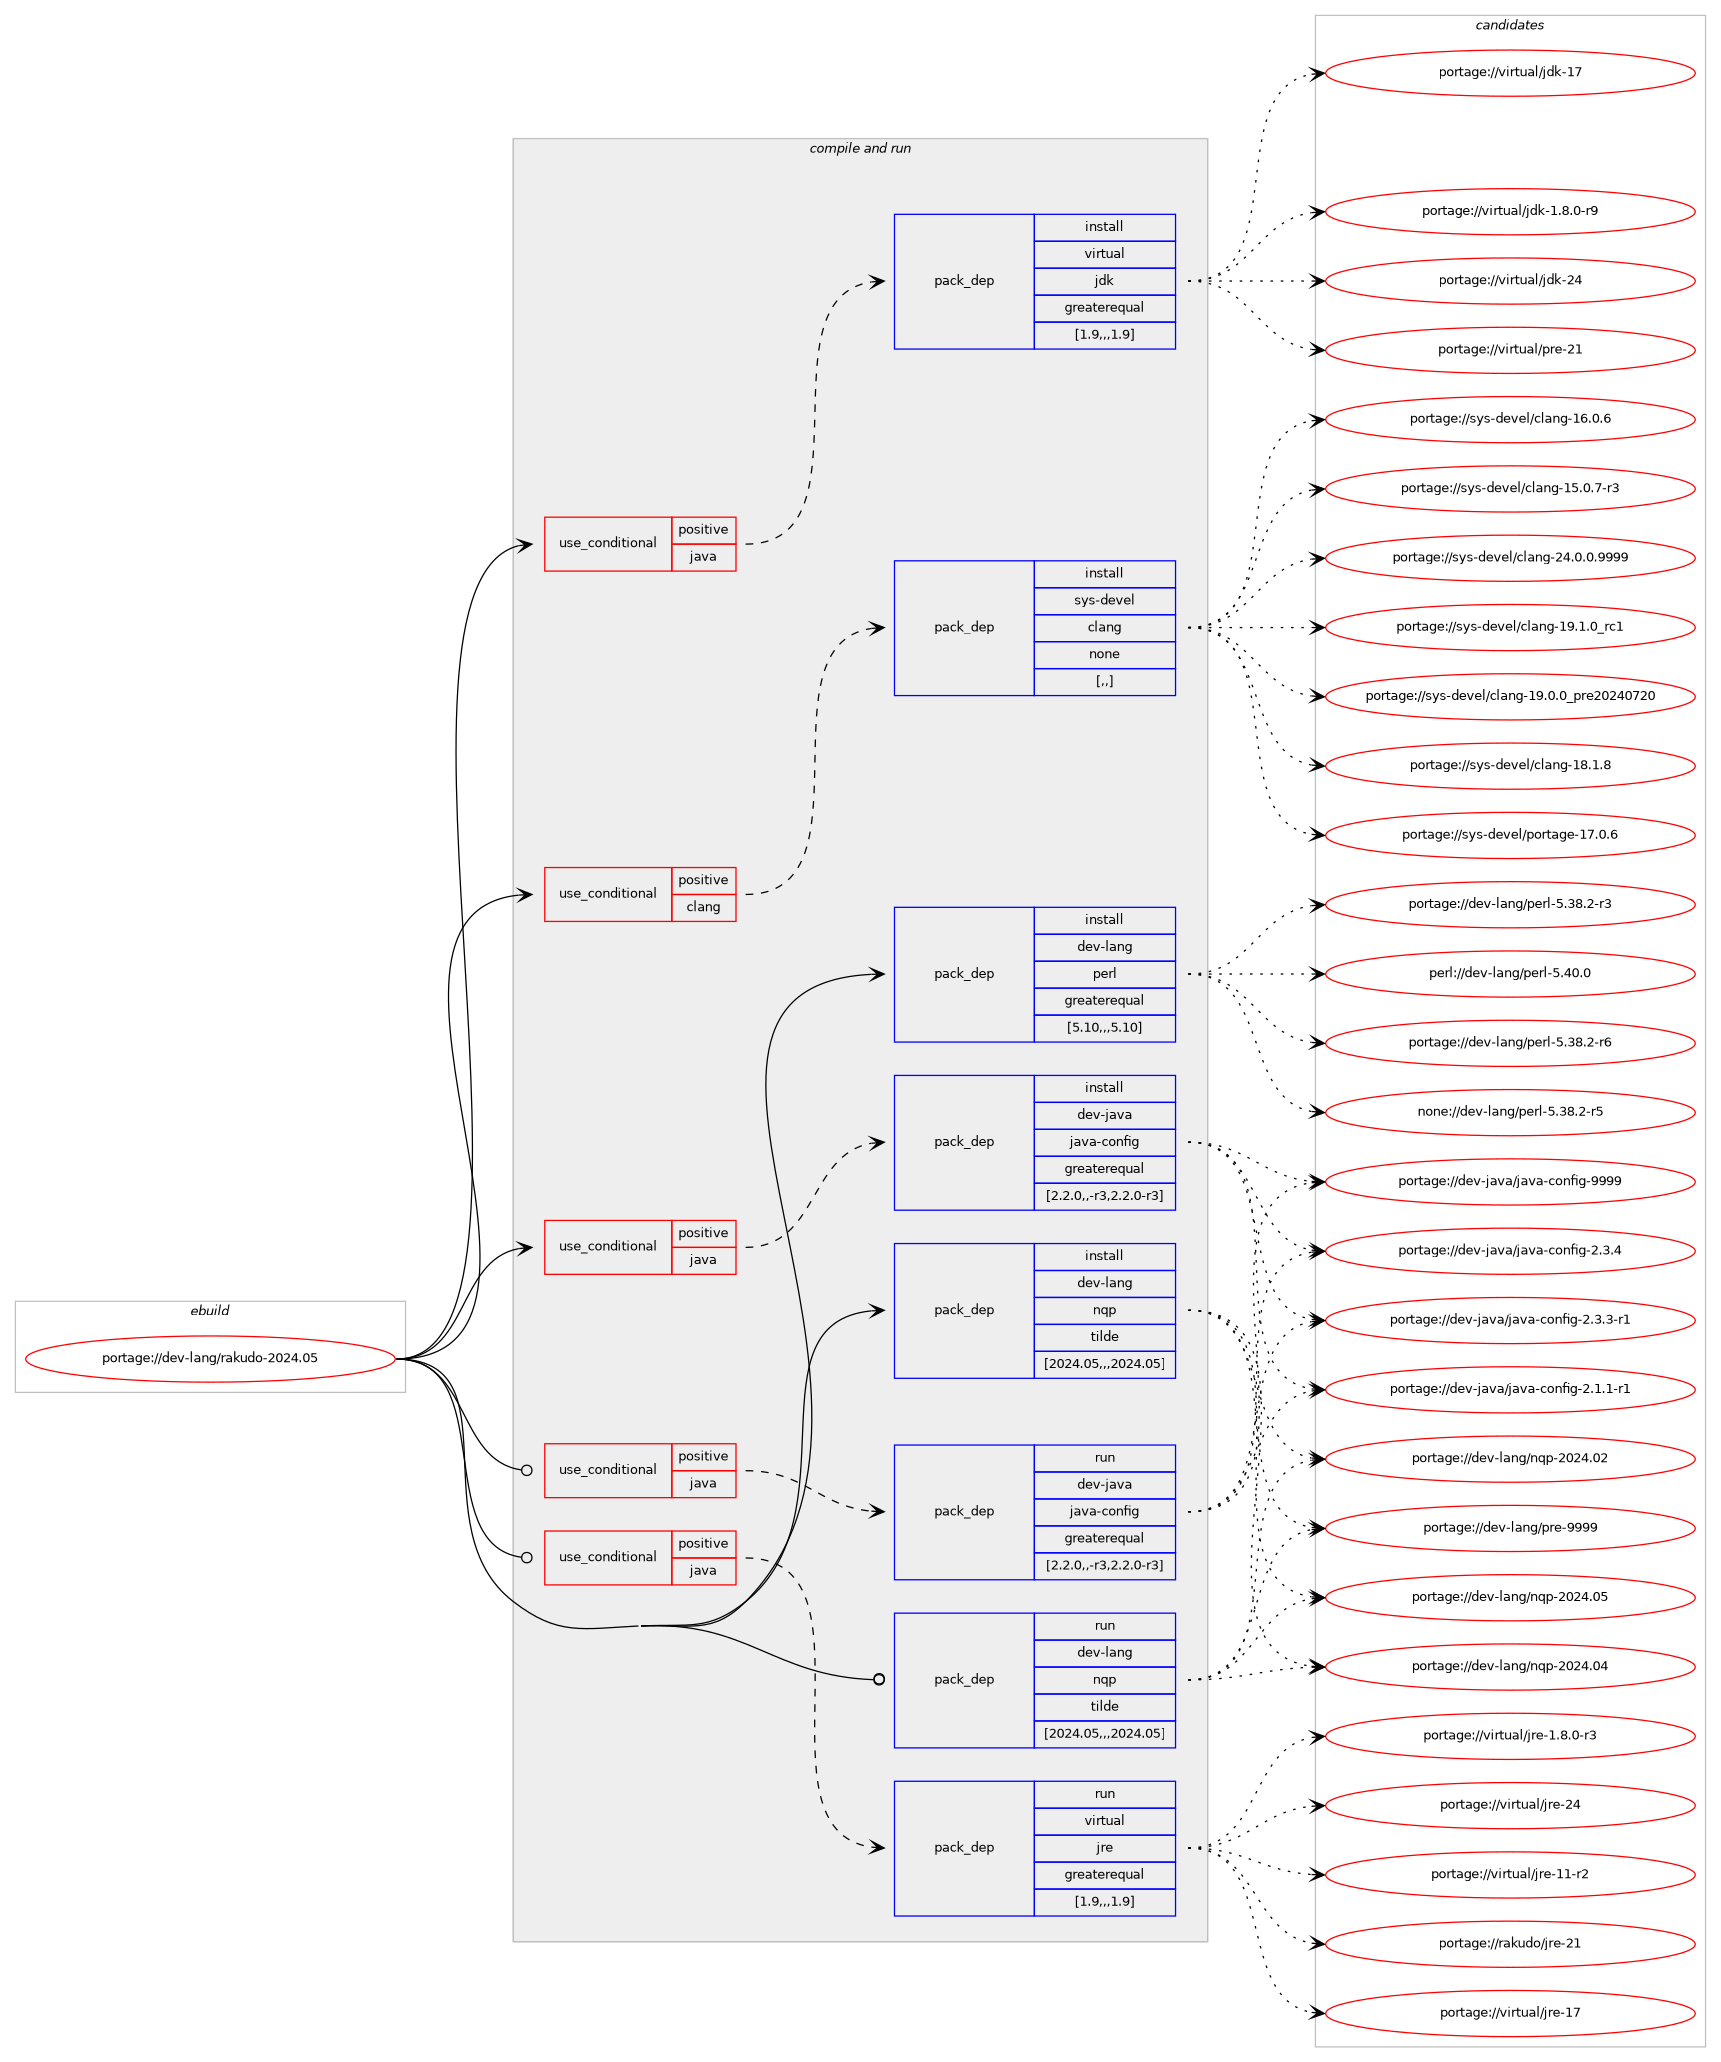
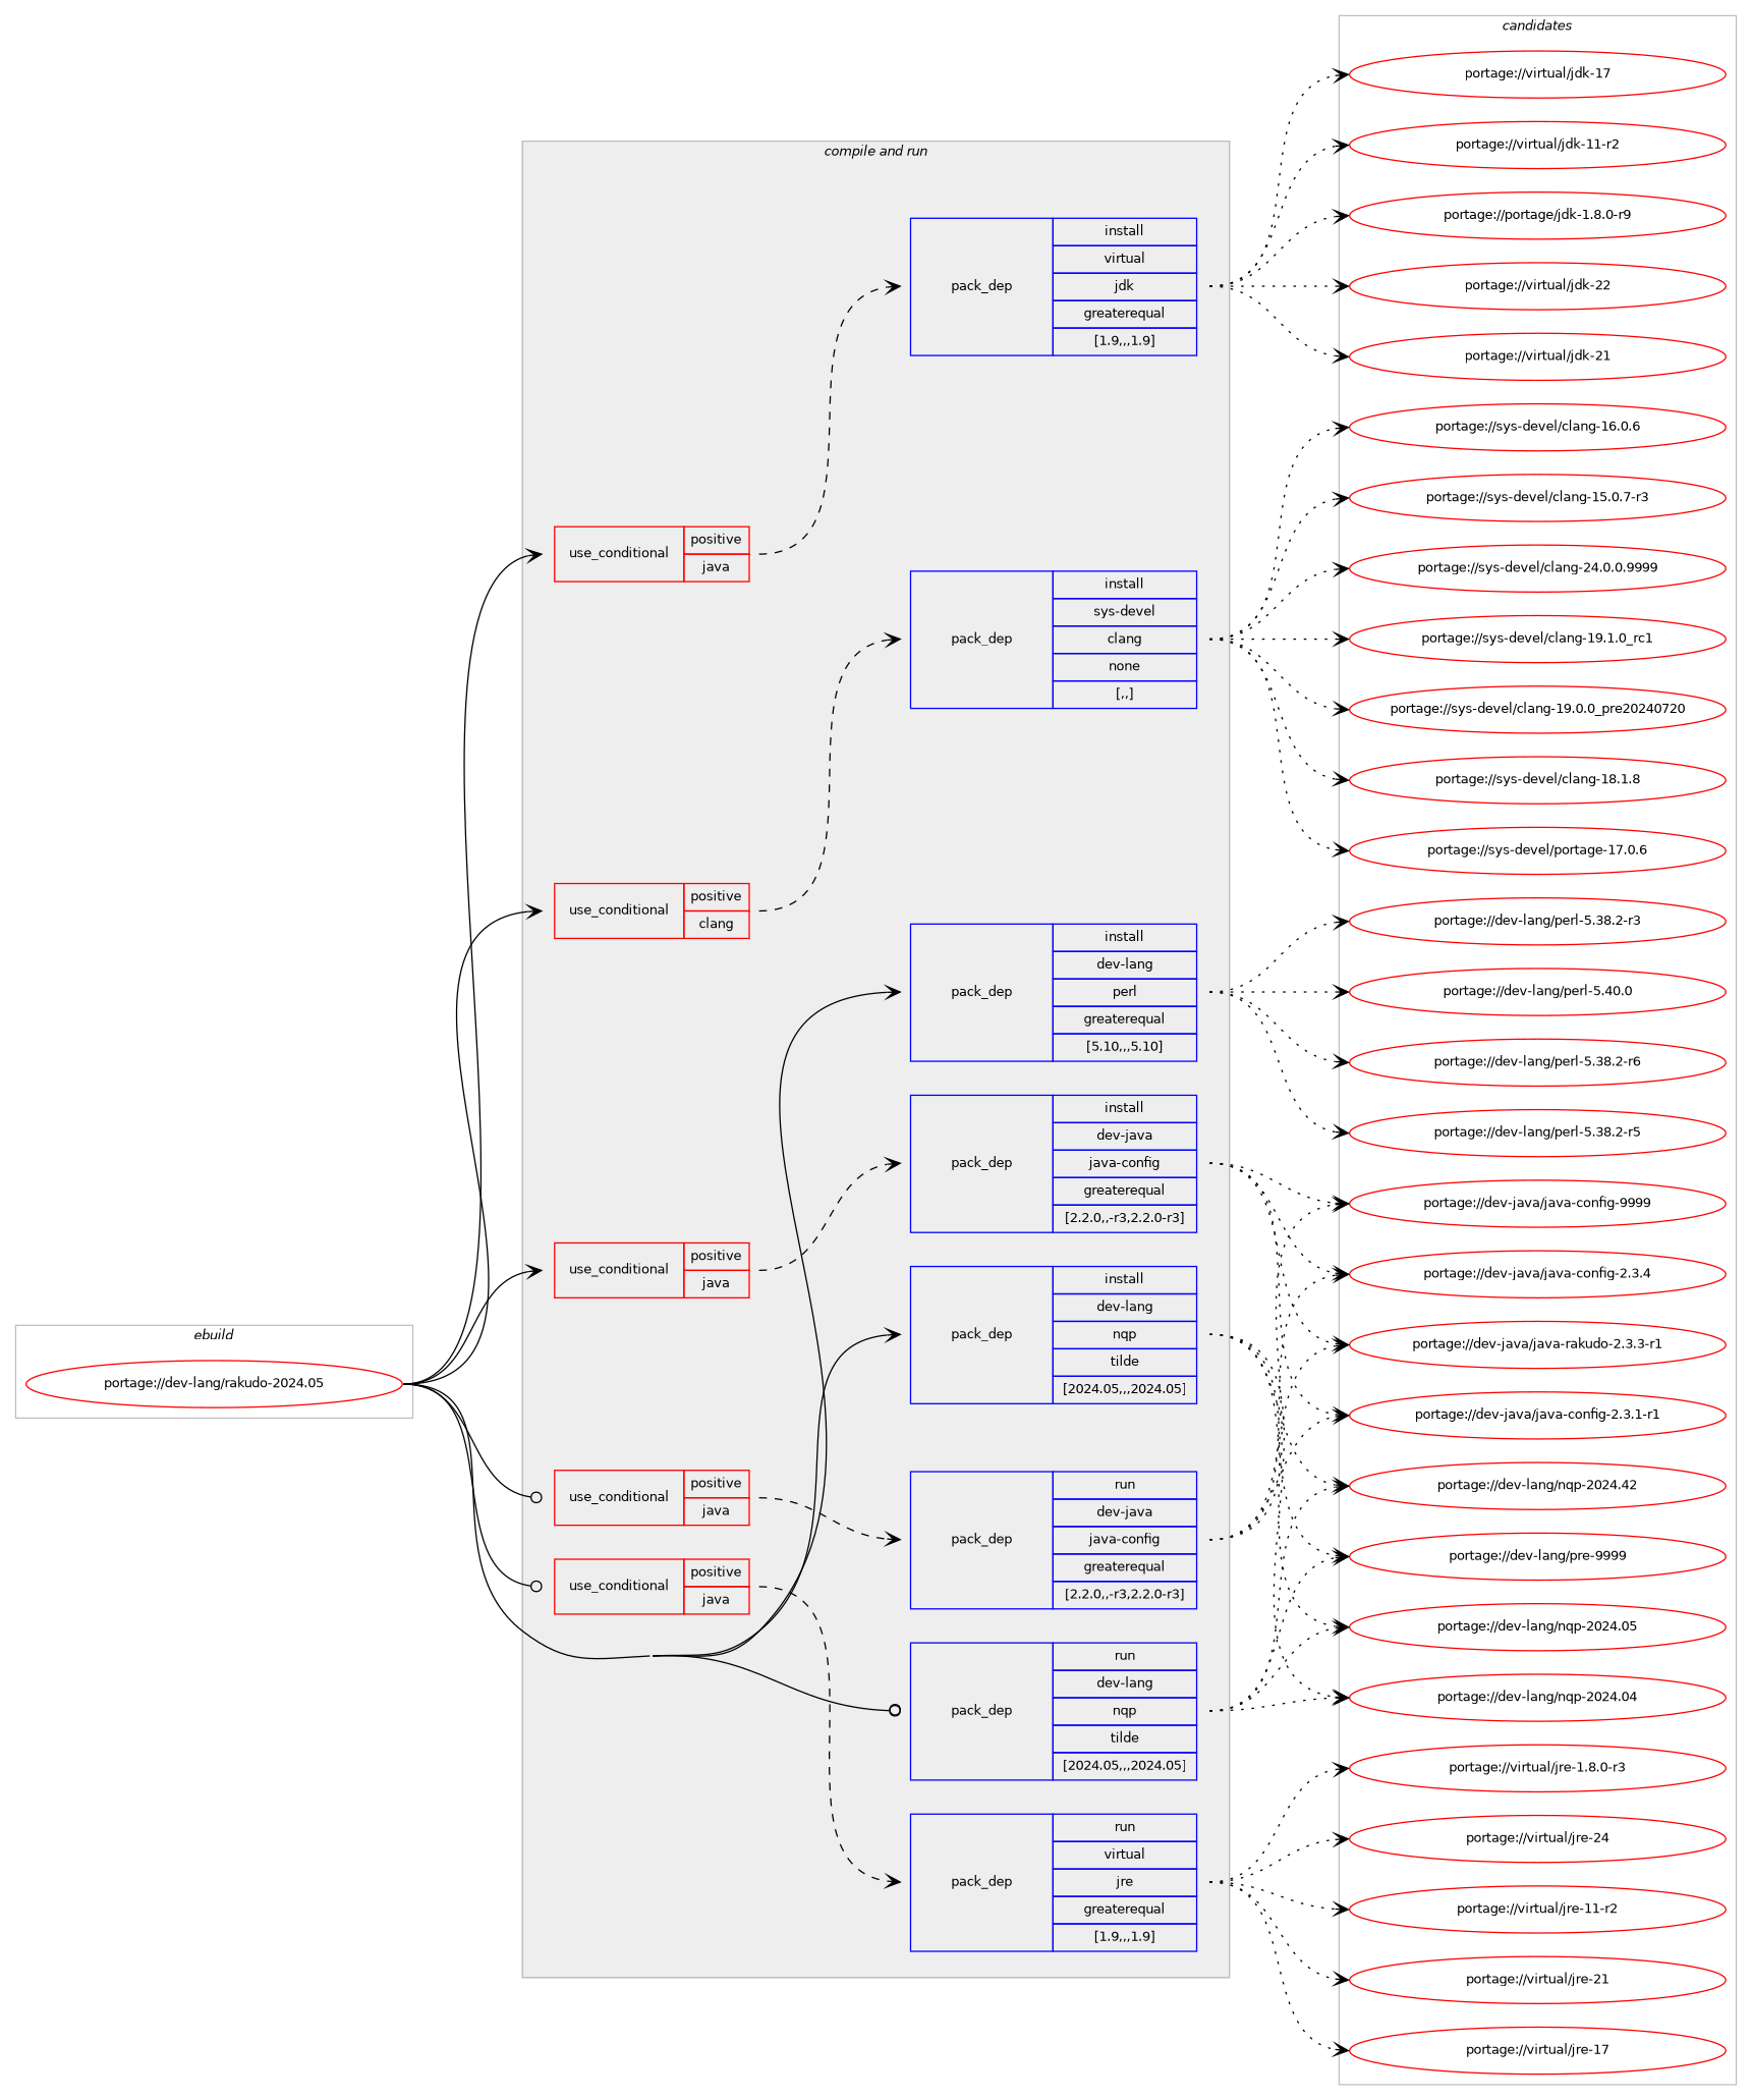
  digraph {
    compound=true
    concentrate=true
    fontname=Helvetica
    fontsize=10
    newrank=true
    rankdir=LR
    ranksep=1.5
    node [color=red fontname=Helvetica fontsize=10]
    edge [arrowhead=vee headport=w style=dotted tailport=e weight=100]
    n1 [label="portage://dev-lang/rakudo-2024.05" width=4]
    n2 [color=blue label=<<TABLE BORDER="0" CELLBORDER="1" CELLSPACING="0" CELLPADDING="4" WIDTH="220"><TR><TD ROWSPAN="6" CELLPADDING="30">pack_dep</TD></TR><TR><TD WIDTH="110">install</TD></TR><TR><TD>sys-devel</TD></TR><TR><TD>clang</TD></TR><TR><TD>none</TD></TR><TR><TD>[,,]</TD></TR></TABLE>> shape=none]
    n3 [label=<<TABLE BORDER="0" CELLBORDER="1" CELLSPACING="0" CELLPADDING="4"><TR><TD ROWSPAN="3" CELLPADDING="10">use_conditional</TD></TR><TR><TD>positive</TD></TR><TR><TD>clang</TD></TR></TABLE>> shape=none]
    n4 [color=blue label=<<TABLE BORDER="0" CELLBORDER="1" CELLSPACING="0" CELLPADDING="4" WIDTH="220"><TR><TD ROWSPAN="6" CELLPADDING="30">pack_dep</TD></TR><TR><TD WIDTH="110">install</TD></TR><TR><TD>dev-java</TD></TR><TR><TD>java-config</TD></TR><TR><TD>greaterequal</TD></TR><TR><TD>[2.2.0,,-r3,2.2.0-r3]</TD></TR></TABLE>> shape=none]
    n5 [label=<<TABLE BORDER="0" CELLBORDER="1" CELLSPACING="0" CELLPADDING="4"><TR><TD ROWSPAN="3" CELLPADDING="10">use_conditional</TD></TR><TR><TD>positive</TD></TR><TR><TD>java</TD></TR></TABLE>> shape=none]
    n6 [color=blue label=<<TABLE BORDER="0" CELLBORDER="1" CELLSPACING="0" CELLPADDING="4" WIDTH="220"><TR><TD ROWSPAN="6" CELLPADDING="30">pack_dep</TD></TR><TR><TD WIDTH="110">install</TD></TR><TR><TD>virtual</TD></TR><TR><TD>jdk</TD></TR><TR><TD>greaterequal</TD></TR><TR><TD>[1.9,,,1.9]</TD></TR></TABLE>> shape=none]
    n7 [label=<<TABLE BORDER="0" CELLBORDER="1" CELLSPACING="0" CELLPADDING="4"><TR><TD ROWSPAN="3" CELLPADDING="10">use_conditional</TD></TR><TR><TD>positive</TD></TR><TR><TD>java</TD></TR></TABLE>> shape=none]
    n8 [color=blue label=<<TABLE BORDER="0" CELLBORDER="1" CELLSPACING="0" CELLPADDING="4" WIDTH="220"><TR><TD ROWSPAN="6" CELLPADDING="30">pack_dep</TD></TR><TR><TD WIDTH="110">install</TD></TR><TR><TD>dev-lang</TD></TR><TR><TD>nqp</TD></TR><TR><TD>tilde</TD></TR><TR><TD>[2024.05,,,2024.05]</TD></TR></TABLE>> shape=none]
    n9 [color=blue label=<<TABLE BORDER="0" CELLBORDER="1" CELLSPACING="0" CELLPADDING="4" WIDTH="220"><TR><TD ROWSPAN="6" CELLPADDING="30">pack_dep</TD></TR><TR><TD WIDTH="110">install</TD></TR><TR><TD>dev-lang</TD></TR><TR><TD>perl</TD></TR><TR><TD>greaterequal</TD></TR><TR><TD>[5.10,,,5.10]</TD></TR></TABLE>> shape=none]
    n10 [color=blue label=<<TABLE BORDER="0" CELLBORDER="1" CELLSPACING="0" CELLPADDING="4" WIDTH="220"><TR><TD ROWSPAN="6" CELLPADDING="30">pack_dep</TD></TR><TR><TD WIDTH="110">run</TD></TR><TR><TD>dev-java</TD></TR><TR><TD>java-config</TD></TR><TR><TD>greaterequal</TD></TR><TR><TD>[2.2.0,,-r3,2.2.0-r3]</TD></TR></TABLE>> shape=none]
    n11 [label=<<TABLE BORDER="0" CELLBORDER="1" CELLSPACING="0" CELLPADDING="4"><TR><TD ROWSPAN="3" CELLPADDING="10">use_conditional</TD></TR><TR><TD>positive</TD></TR><TR><TD>java</TD></TR></TABLE>> shape=none]
    n12 [color=blue label=<<TABLE BORDER="0" CELLBORDER="1" CELLSPACING="0" CELLPADDING="4" WIDTH="220"><TR><TD ROWSPAN="6" CELLPADDING="30">pack_dep</TD></TR><TR><TD WIDTH="110">run</TD></TR><TR><TD>virtual</TD></TR><TR><TD>jre</TD></TR><TR><TD>greaterequal</TD></TR><TR><TD>[1.9,,,1.9]</TD></TR></TABLE>> shape=none]
    n13 [label=<<TABLE BORDER="0" CELLBORDER="1" CELLSPACING="0" CELLPADDING="4"><TR><TD ROWSPAN="3" CELLPADDING="10">use_conditional</TD></TR><TR><TD>positive</TD></TR><TR><TD>java</TD></TR></TABLE>> shape=none]
    n14 [color=blue label=<<TABLE BORDER="0" CELLBORDER="1" CELLSPACING="0" CELLPADDING="4" WIDTH="220"><TR><TD ROWSPAN="6" CELLPADDING="30">pack_dep</TD></TR><TR><TD WIDTH="110">run</TD></TR><TR><TD>dev-lang</TD></TR><TR><TD>nqp</TD></TR><TR><TD>tilde</TD></TR><TR><TD>[2024.05,,,2024.05]</TD></TR></TABLE>> shape=none]
    n15 [label="portage://sys-devel/clang-24.0.0.9999" width=4]
    n16 [label="portage://sys-devel/clang-19.1.0_rc1" width=4]
    n17 [label="portage://sys-devel/clang-19.0.0_pre20240720" width=4]
    n18 [label="portage://sys-devel/clang-18.1.8" width=4]
    n19 [label="portage://sys-devel/portage-17.0.6" width=4]
    n20 [label="portage://sys-devel/clang-16.0.6" width=4]
    n21 [label="portage://sys-devel/clang-15.0.7-r3" width=4]
    n22 [label="portage://dev-java/java-config-9999" width=4]
    n23 [label="portage://dev-java/java-config-2.3.4" width=4]
-   n24 [label="portage://dev-java/java-config-2.3.3-r1" width=4]
-   n25 [label="portage://dev-java/java-config-2.1.1-r1" width=4]
-   n26 [label="portage://virtual/jdk-24" width=4]
-   n27 [label="portage://virtual/pre-21" width=4]
+   n24 [label="portage://dev-java/java-rakudo-2.3.3-r1" width=4]
+   n25 [label="portage://dev-java/java-config-2.3.1-r1" width=4]
+   n26 [label="portage://virtual/jdk-22" width=4]
+   n27 [label="portage://virtual/jdk-21" width=4]
    n28 [label="portage://virtual/jdk-17" width=4]
-   n30 [label="portage://virtual/jdk-1.8.0-r9" width=4]
+   n29 [label="portage://virtual/jdk-11-r2" width=4]
+   n30 [label="portage://portage/jdk-1.8.0-r9" width=4]
    n31 [label="portage://dev-lang/pre-9999" width=4]
    n32 [label="portage://dev-lang/nqp-2024.05" width=4]
    n33 [label="portage://dev-lang/nqp-2024.04" width=4]
-   n34 [label="portage://dev-lang/nqp-2024.02" width=4]
-   n35 [label="perl://dev-lang/perl-5.40.0" width=4]
+   n34 [label="portage://dev-lang/nqp-2024.42" width=4]
+   n35 [label="portage://dev-lang/perl-5.40.0" width=4]
    n36 [label="portage://dev-lang/perl-5.38.2-r6" width=4]
-   n37 [label="none://dev-lang/perl-5.38.2-r5" width=4]
+   n37 [label="portage://dev-lang/perl-5.38.2-r5" width=4]
    n38 [label="portage://dev-lang/perl-5.38.2-r3" width=4]
    n39 [label="portage://virtual/jre-24" width=4]
-   n40 [label="portage://rakudo/jre-21" width=4]
+   n40 [label="portage://virtual/jre-21" width=4]
    n41 [label="portage://virtual/jre-17" width=4]
    n42 [label="portage://virtual/jre-11-r2" width=4]
    n43 [label="portage://virtual/jre-1.8.0-r3" width=4]
    subgraph cluster_1 {
      color=gray
      label=<<i>ebuild</i>>
      n1
    }
    subgraph cluster_2 {
      color=gray
      label=<<i>dependencies</i>>
      subgraph cluster_3 {
        color=gray
        fillcolor="#eeeeee"
        label=<<i>compile</i>>
        style=filled
        subgraph sub_4 {
          color=gray
          fillcolor="#eeeeee"
          label=<<i>compile</i>>
          style=filled
          n3
          subgraph sub_5 {
            color=gray
            fillcolor="#eeeeee"
            label=<<i>compile</i>>
            style=filled
            n2
          }
        }
        subgraph sub_6 {
          color=gray
          fillcolor="#eeeeee"
          label=<<i>compile</i>>
          style=filled
          n5
          subgraph sub_7 {
            color=gray
            fillcolor="#eeeeee"
            label=<<i>compile</i>>
            style=filled
            n4
          }
        }
        subgraph sub_8 {
          color=gray
          fillcolor="#eeeeee"
          label=<<i>compile</i>>
          style=filled
          n7
          subgraph sub_9 {
            color=gray
            fillcolor="#eeeeee"
            label=<<i>compile</i>>
            style=filled
            n6
          }
        }
        subgraph sub_10 {
          color=gray
          fillcolor="#eeeeee"
          label=<<i>compile</i>>
          style=filled
          n8
        }
        subgraph sub_11 {
          color=gray
          fillcolor="#eeeeee"
          label=<<i>compile</i>>
          style=filled
          n9
        }
      }
      subgraph cluster_12 {
        color=gray
        fillcolor="#eeeeee"
        label=<<i>run</i>>
        style=filled
        subgraph sub_13 {
          color=gray
          fillcolor="#eeeeee"
          label=<<i>run</i>>
          style=filled
          n11
          subgraph sub_14 {
            color=gray
            fillcolor="#eeeeee"
            label=<<i>run</i>>
            style=filled
            n10
          }
        }
        subgraph sub_15 {
          color=gray
          fillcolor="#eeeeee"
          label=<<i>run</i>>
          style=filled
          n13
          subgraph sub_16 {
            color=gray
            fillcolor="#eeeeee"
            label=<<i>run</i>>
            style=filled
            n12
          }
        }
        subgraph sub_17 {
          color=gray
          fillcolor="#eeeeee"
          label=<<i>run</i>>
          style=filled
          n14
        }
      }
      subgraph cluster_18 {
        color=gray
        fillcolor="#eeeeee"
        label=<<i>compile and run</i>>
        style=filled
      }
    }
    subgraph cluster_19 {
      color=gray
      label=<<i>candidates</i>>
      rank=same
      subgraph sub_20 {
        color=black
        label=<<i>candidates</i>>
        nodesep=1
        rank=same
        n15
        n16
        n17
        n18
        n19
        n20
        n21
      }
      subgraph sub_21 {
        color=black
        label=<<i>candidates</i>>
        nodesep=1
        rank=same
        n22
        n23
        n24
        n25
      }
      subgraph sub_22 {
        color=black
        label=<<i>candidates</i>>
        nodesep=1
        rank=same
        n26
        n27
        n28
+       n29
        n30
      }
      subgraph sub_23 {
        color=black
        label=<<i>candidates</i>>
        nodesep=1
        rank=same
        n31
        n32
        n33
        n34
      }
      subgraph sub_24 {
        color=black
        label=<<i>candidates</i>>
        nodesep=1
        rank=same
        n35
        n36
        n37
        n38
      }
      subgraph sub_25 {
        color=black
        label=<<i>candidates</i>>
        nodesep=1
        rank=same
        n22
        n23
        n24
        n25
      }
      subgraph sub_26 {
        color=black
        label=<<i>candidates</i>>
        nodesep=1
        rank=same
        n39
        n40
        n41
        n42
        n43
      }
      subgraph sub_27 {
        color=black
        label=<<i>candidates</i>>
        nodesep=1
        rank=same
        n31
        n32
        n33
        n34
      }
    }
    n1 -> n3 [style=solid weight=20]
    n1 -> n5 [style=solid weight=20]
    n1 -> n7 [style=solid weight=20]
    n1 -> n8 [style=solid weight=20]
    n1 -> n9 [style=solid weight=20]
    n1 -> n11 [arrowhead=odot style=solid weight=20]
    n1 -> n13 [arrowhead=odot style=solid weight=20]
    n1 -> n14 [arrowhead=odot style=solid weight=20]
    n2 -> n15
    n2 -> n16
    n2 -> n17
    n2 -> n18
    n2 -> n19
    n2 -> n20
    n2 -> n21
    n3 -> n2 [style=dashed weight=20]
    n4 -> n22
    n4 -> n23
    n4 -> n24
    n4 -> n25
    n5 -> n4 [style=dashed weight=20]
    n6 -> n26
    n6 -> n27
    n6 -> n28
+   n6 -> n29
    n6 -> n30
    n7 -> n6 [style=dashed weight=20]
    n8 -> n31
    n8 -> n32
    n8 -> n33
    n8 -> n34
    n9 -> n35
    n9 -> n36
    n9 -> n37
    n9 -> n38
    n10 -> n22
    n10 -> n23
    n10 -> n24
    n10 -> n25
    n11 -> n10 [style=dashed weight=20]
    n12 -> n39
    n12 -> n40
    n12 -> n41
    n12 -> n42
    n12 -> n43
    n13 -> n12 [style=dashed weight=20]
    n14 -> n31
    n14 -> n32
    n14 -> n33
    n14 -> n34
  }
